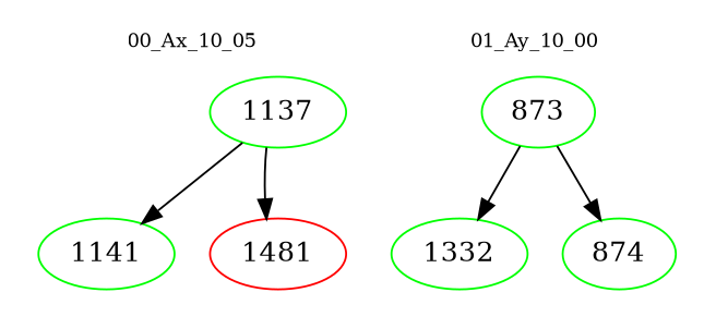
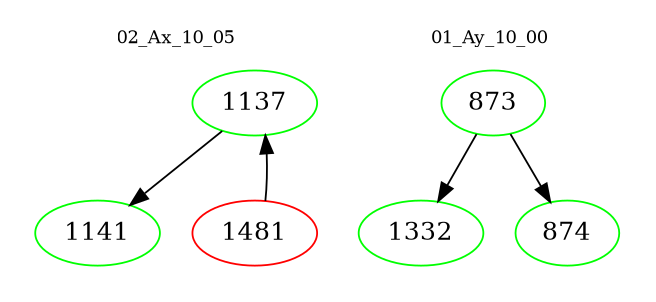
  digraph {
    node [color=green]
    edge [color=black]
    n1 [label=1137]
    n2 [label=1141]
    n3 [color=red label=1481]
    n4 [label=873]
    n5 [label=1332]
    n6 [label=874]
    subgraph cluster_1 {
      color=white
      fontsize=10
-     label="00_Ax_10_05"
+     label="02_Ax_10_05"
      n1
      n2
      n3
    }
    subgraph cluster_2 {
      color=white
      fontsize=10
      label="01_Ay_10_00"
      n4
      n5
      n6
    }
    n1 -> n2
-   n1 -> n3
+   n3 -> n1
    n4 -> n5
    n4 -> n6
  }
